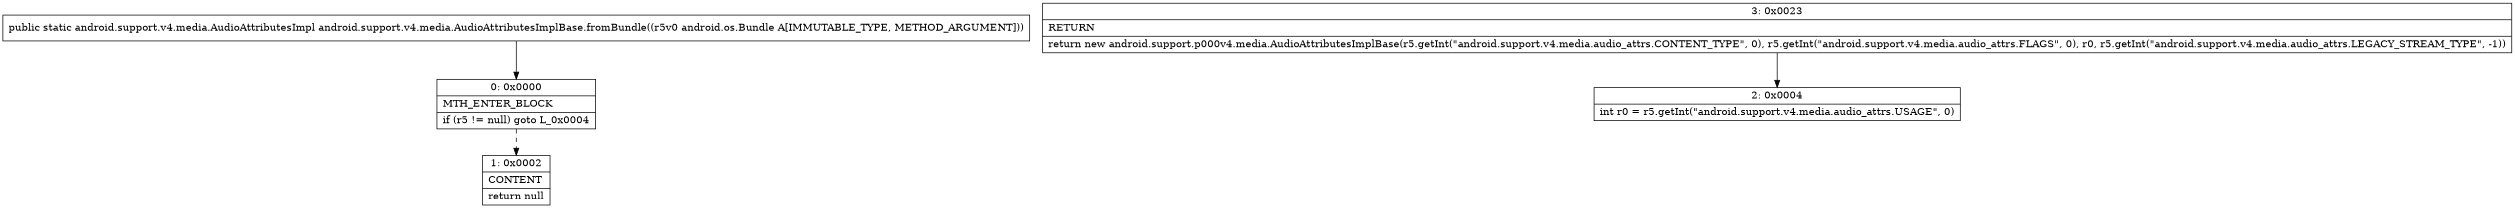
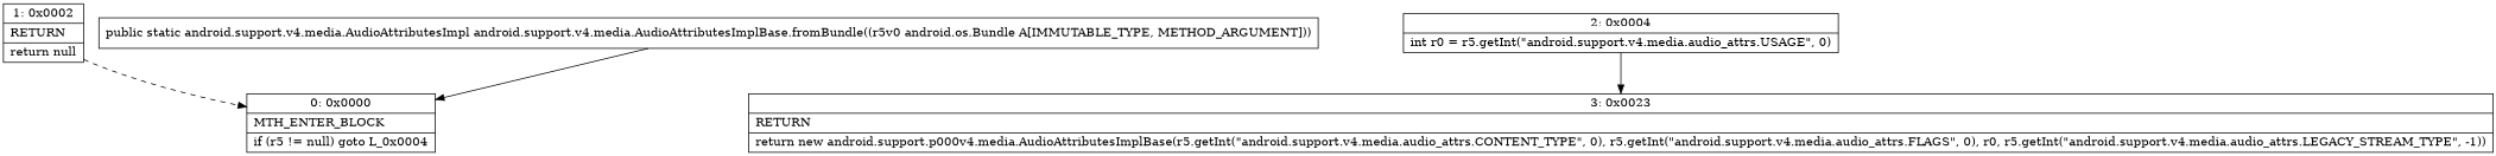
  digraph {
    node [shape=record]
    n1 [label="{0\:\ 0x0000|MTH_ENTER_BLOCK\l|if (r5 != null) goto L_0x0004\l}"]
-   n2 [label="{1\:\ 0x0002|CONTENT\l|return null\l}"]
+   n2 [label="{1\:\ 0x0002|RETURN\l|return null\l}"]
    n3 [label="{2\:\ 0x0004|int r0 = r5.getInt(\"android.support.v4.media.audio_attrs.USAGE\", 0)\l}"]
    n4 [label="{3\:\ 0x0023|RETURN\l|return new android.support.p000v4.media.AudioAttributesImplBase(r5.getInt(\"android.support.v4.media.audio_attrs.CONTENT_TYPE\", 0), r5.getInt(\"android.support.v4.media.audio_attrs.FLAGS\", 0), r0, r5.getInt(\"android.support.v4.media.audio_attrs.LEGACY_STREAM_TYPE\", \-1))\l}"]
    n5 [label="{public static android.support.v4.media.AudioAttributesImpl android.support.v4.media.AudioAttributesImplBase.fromBundle((r5v0 android.os.Bundle A[IMMUTABLE_TYPE, METHOD_ARGUMENT])) }"]
-   n1 -> n2 [style=dashed]
-   n4 -> n3
+   n2 -> n1 [style=dashed]
+   n3 -> n4
    n5 -> n1
  }
